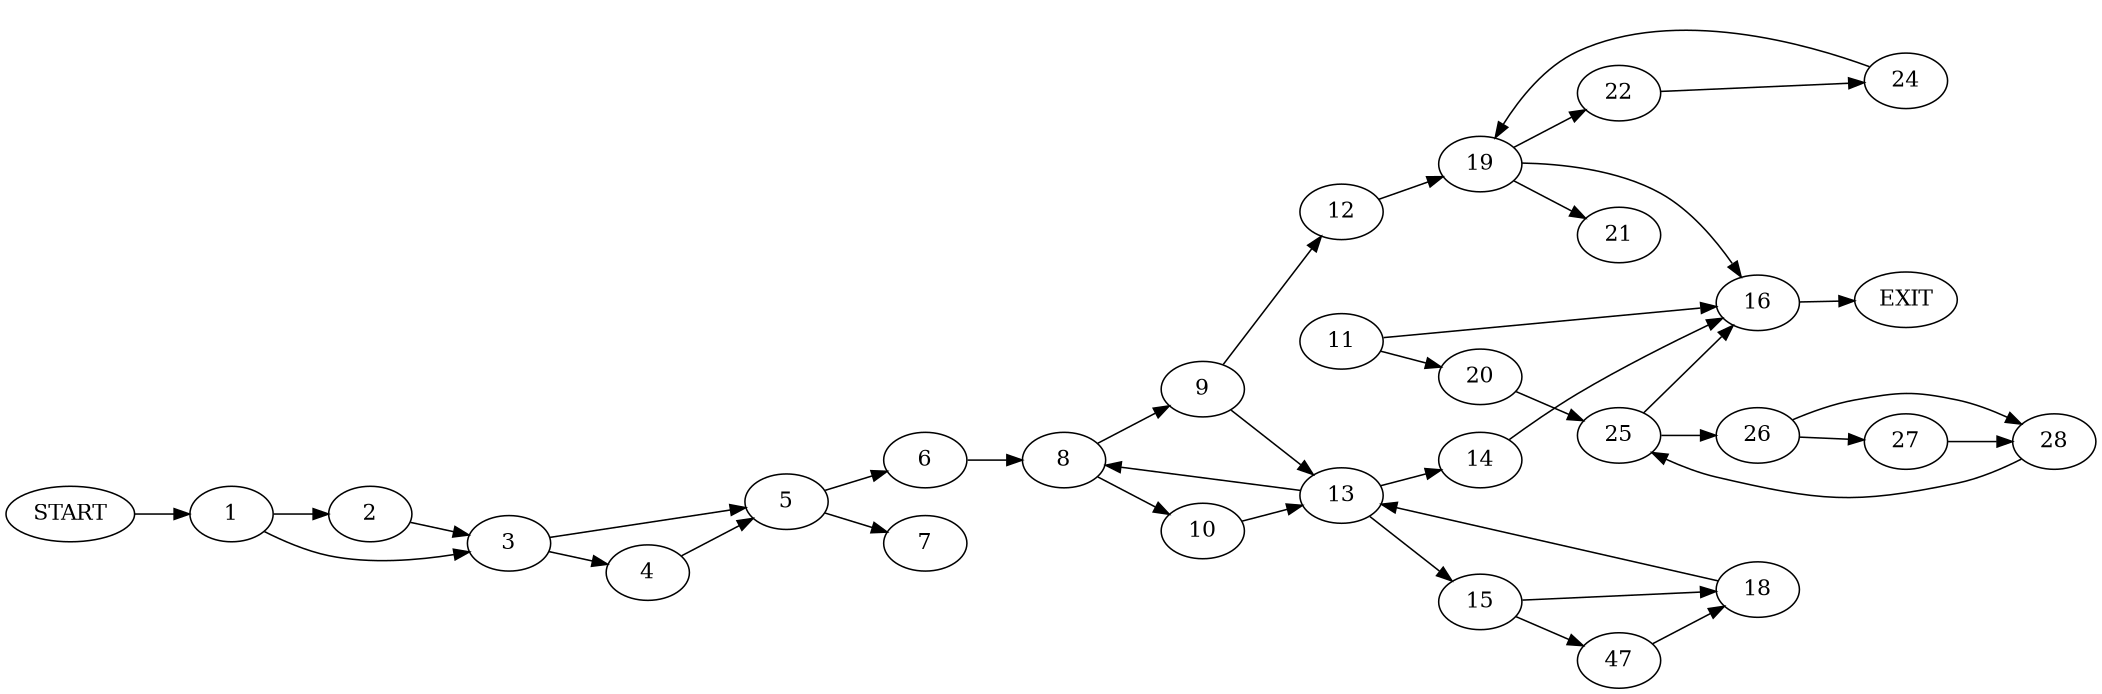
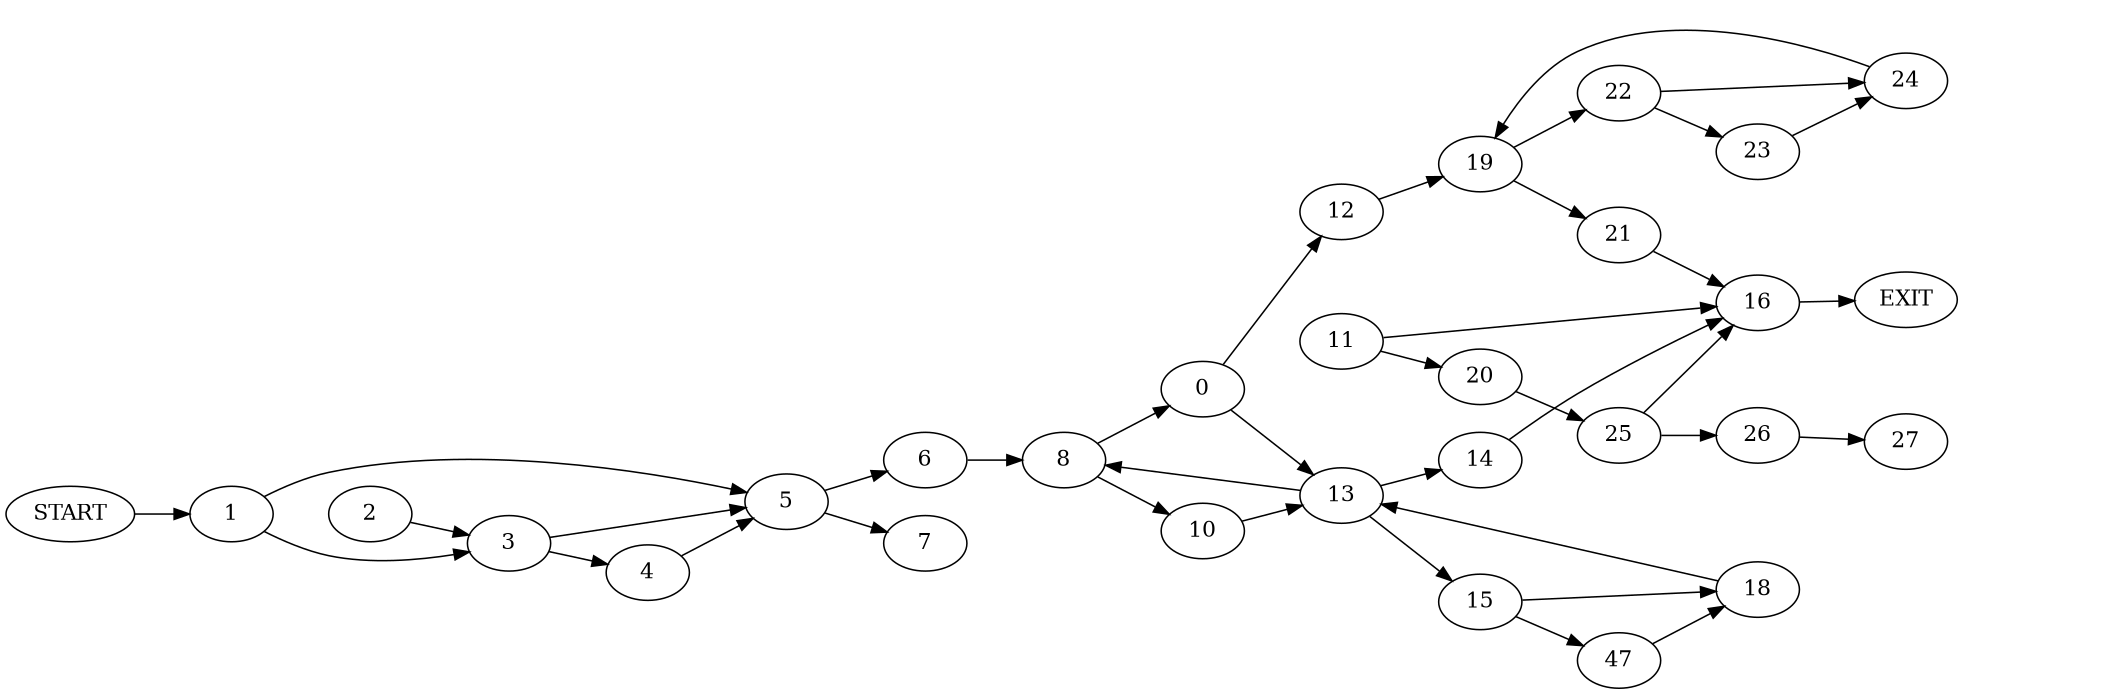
  digraph {
    rankdir=LR
    n1 [label=START]
    1
    2
    3
    n5 [label=EXIT]
    4
    5
    6
    7
    8
-   9
+   9 [label=0]
    10
    12
    13
    11
    16
    20
    19
    14
    15
    25
    21
    22
    n24 [label=47]
    18
+   23
    24
    26
    27
-   28
    n1 -> 1
-   1 -> 2
+   1 -> 5
    1 -> 3
    2 -> 3
    3 -> 4
    3 -> 5
    4 -> 5
    5 -> 6
    5 -> 7
    6 -> 8
    8 -> 9
    8 -> 10
    9 -> 12
    9 -> 13
    10 -> 13
    12 -> 19
    13 -> 8
    13 -> 14
    13 -> 15
    11 -> 16
    11 -> 20
    16 -> n5
    20 -> 25
    19 -> 21
    19 -> 22
    14 -> 16
    15 -> n24
    15 -> 18
    25 -> 16
    25 -> 26
-   19 -> 16
+   21 -> 16
+   22 -> 23
    22 -> 24
    n24 -> 18
    18 -> 13
+   23 -> 24
    24 -> 19
    26 -> 27
-   26 -> 28
-   27 -> 28
-   28 -> 25
  }
